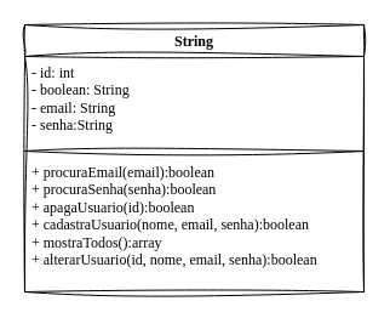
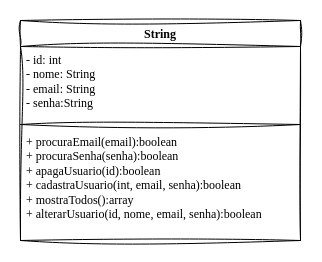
  <mxCell id="0" />
  <mxCell id="1" parent="0" />
  <mxCell id="2" value="String" style="swimlane;fontStyle=1;align=center;verticalAlign=top;childLayout=stackLayout;horizontal=1;startSize=26;horizontalStack=0;resizeParent=1;resizeParentMax=0;resizeLast=0;collapsible=1;marginBottom=0;whiteSpace=wrap;html=1;sketch=1;hachureGap=4;jiggle=2;curveFitting=1;fontFamily=Architects Daughter;fontSource=https%3A%2F%2Ffonts.googleapis.com%2Fcss%3Ffamily%3DArchitects%2BDaughter;" vertex="1" parent="1"><mxGeometry x="20" y="20" width="280" height="220" as="geometry" /></mxCell>
- <mxCell id="3" value="- id: int&lt;div&gt;- boolean: String&lt;/div&gt;&lt;div&gt;- email: String&lt;/div&gt;&lt;div&gt;- senha:String&lt;/div&gt;" style="text;strokeColor=none;fillColor=none;align=left;verticalAlign=top;spacingLeft=4;spacingRight=4;overflow=hidden;rotatable=0;points=[[0,0.5],[1,0.5]];portConstraint=eastwest;whiteSpace=wrap;html=1;fontFamily=Architects Daughter;fontSource=https%3A%2F%2Ffonts.googleapis.com%2Fcss%3Ffamily%3DArchitects%2BDaughter;" vertex="1" parent="2"><mxGeometry y="26" width="280" height="74" as="geometry" /></mxCell>
+ <mxCell id="3" value="- id: int&lt;div&gt;- nome: String&lt;/div&gt;&lt;div&gt;- email: String&lt;/div&gt;&lt;div&gt;- senha:String&lt;/div&gt;" style="text;strokeColor=none;fillColor=none;align=left;verticalAlign=top;spacingLeft=4;spacingRight=4;overflow=hidden;rotatable=0;points=[[0,0.5],[1,0.5]];portConstraint=eastwest;whiteSpace=wrap;html=1;fontFamily=Architects Daughter;fontSource=https%3A%2F%2Ffonts.googleapis.com%2Fcss%3Ffamily%3DArchitects%2BDaughter;" vertex="1" parent="2"><mxGeometry y="26" width="280" height="74" as="geometry" /></mxCell>
  <mxCell id="4" value="" style="line;strokeWidth=1;fillColor=none;align=left;verticalAlign=middle;spacingTop=-1;spacingLeft=3;spacingRight=3;rotatable=0;labelPosition=right;points=[];portConstraint=eastwest;strokeColor=inherit;sketch=1;hachureGap=4;jiggle=2;curveFitting=1;fontFamily=Architects Daughter;fontSource=https%3A%2F%2Ffonts.googleapis.com%2Fcss%3Ffamily%3DArchitects%2BDaughter;" vertex="1" parent="2"><mxGeometry y="100" width="280" height="8" as="geometry" /></mxCell>
- <mxCell id="5" value="+ procuraEmail(email):boolean&lt;div&gt;+ procuraSenha(senha):boolean&lt;/div&gt;&lt;div&gt;+ apagaUsuario(id):boolean&lt;/div&gt;&lt;div&gt;+ cadastraUsuario(nome, email, senha):boolean&lt;/div&gt;&lt;div&gt;+ mostraTodos():array&lt;/div&gt;&lt;div&gt;+ alterarUsuario(id, nome, email, senha):boolean&lt;/div&gt;" style="text;strokeColor=none;fillColor=none;align=left;verticalAlign=top;spacingLeft=4;spacingRight=4;overflow=hidden;rotatable=0;points=[[0,0.5],[1,0.5]];portConstraint=eastwest;whiteSpace=wrap;html=1;fontFamily=Architects Daughter;fontSource=https%3A%2F%2Ffonts.googleapis.com%2Fcss%3Ffamily%3DArchitects%2BDaughter;" vertex="1" parent="2"><mxGeometry y="108" width="280" height="112" as="geometry" /></mxCell>
+ <mxCell id="5" value="+ procuraEmail(email):boolean&lt;div&gt;+ procuraSenha(senha):boolean&lt;/div&gt;&lt;div&gt;+ apagaUsuario(id):boolean&lt;/div&gt;&lt;div&gt;+ cadastraUsuario(int, email, senha):boolean&lt;/div&gt;&lt;div&gt;+ mostraTodos():array&lt;/div&gt;&lt;div&gt;+ alterarUsuario(id, nome, email, senha):boolean&lt;/div&gt;" style="text;strokeColor=none;fillColor=none;align=left;verticalAlign=top;spacingLeft=4;spacingRight=4;overflow=hidden;rotatable=0;points=[[0,0.5],[1,0.5]];portConstraint=eastwest;whiteSpace=wrap;html=1;fontFamily=Architects Daughter;fontSource=https%3A%2F%2Ffonts.googleapis.com%2Fcss%3Ffamily%3DArchitects%2BDaughter;" vertex="1" parent="2"><mxGeometry y="108" width="280" height="112" as="geometry" /></mxCell>
